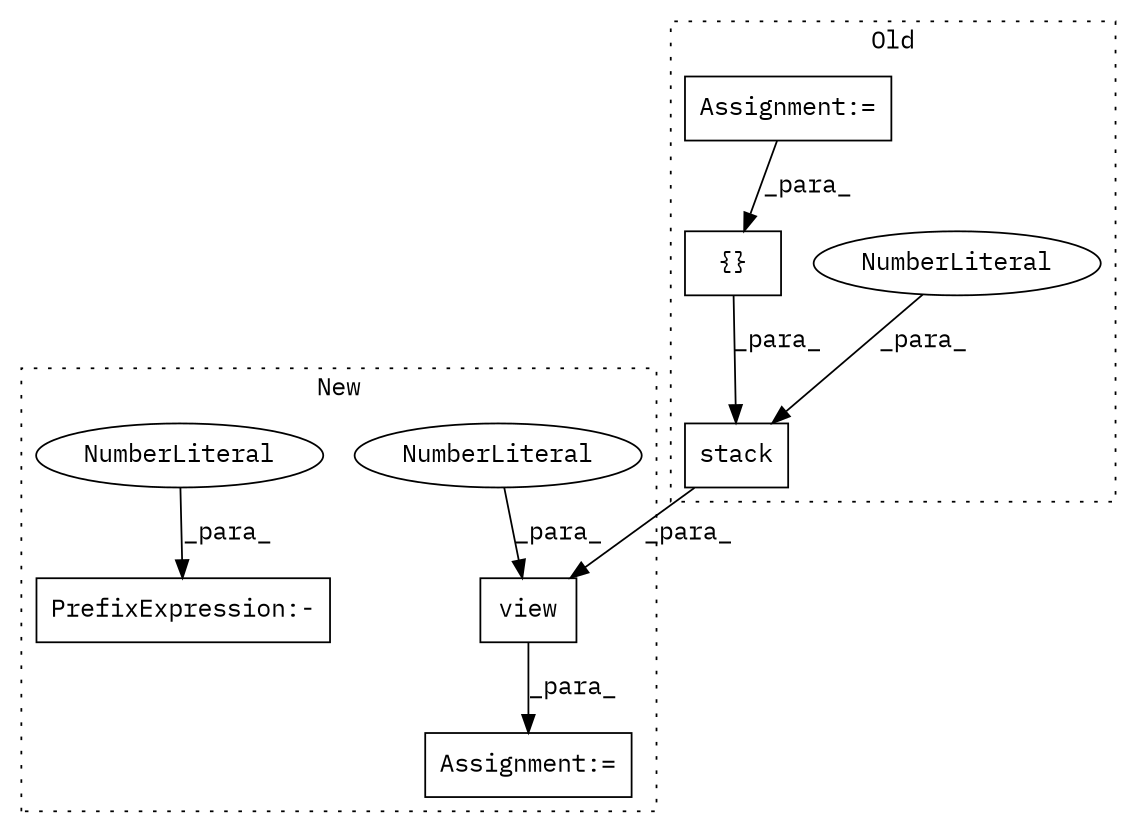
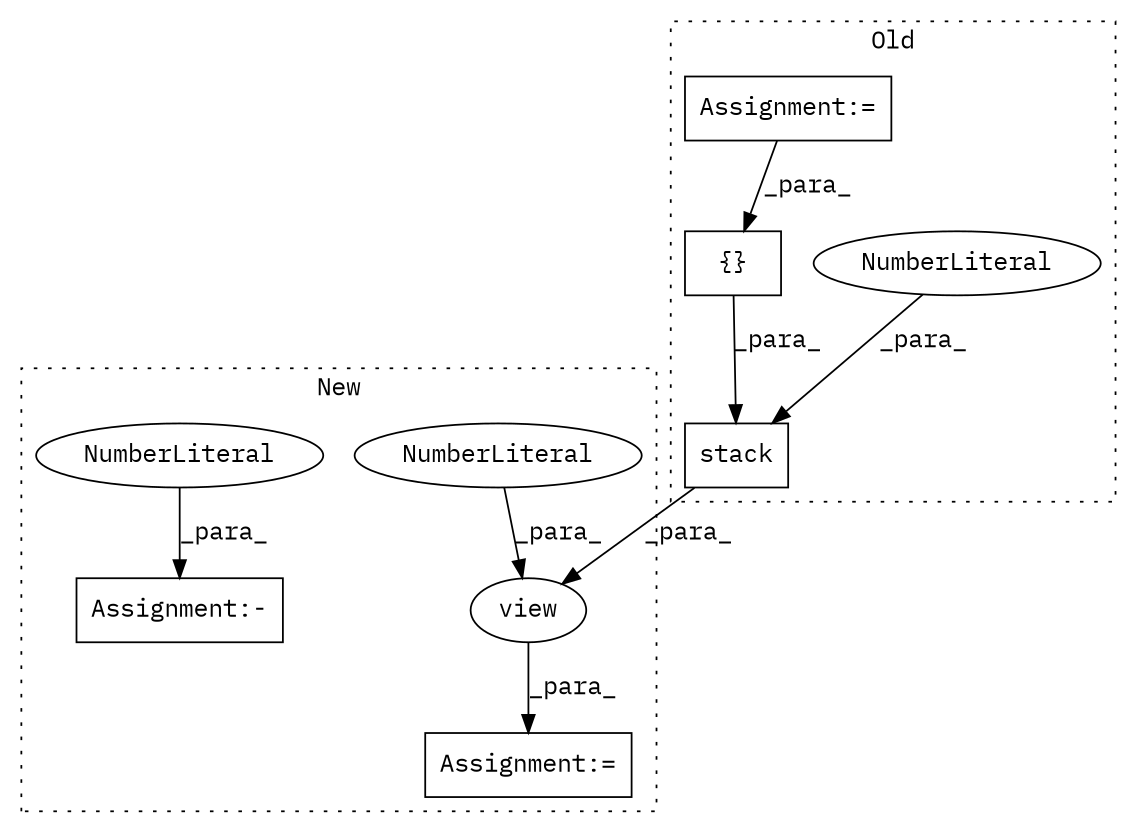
  digraph {
    fontname="IBM Plex Mono"
    node [a=34 fontname="IBM Plex Mono" l=1 shape=box]
    edge [fontname="IBM Plex Mono"]
    n1 [a=32 l="6,1" label=stack s="2934,2963"]
    n2 [label=NumberLiteral s=2962 shape=ellipse]
    n3 [a=7 label="Assignment:=" s=2880]
    n4 [a=4 l="1,1" label="{}" s="2949,2960"]
-   n5 [a=32 l="5,1" label=view s="2666,2675"]
+   n5 [a=32 l="5,1" label=view s="2666,2675" shape=ellipse]
    n6 [label=NumberLiteral s=2674 shape=ellipse]
-   n7 [a=38 label="PrefixExpression:-" s=2671]
+   n7 [a=38 label="Assignment:-" s=2671]
    n8 [label=NumberLiteral s=2672 shape=ellipse]
    n9 [a=7 label="Assignment:=" s=2659]
    subgraph cluster_1 {
      label=Old
      style=dotted
      n1
      n2
      n3
      n4
    }
    subgraph cluster_2 {
      label=New
      style=dotted
      n5
      n6
      n7
      n8
      n9
    }
    n1 -> n5 [label=_para_]
    n2 -> n1 [label=_para_]
    n3 -> n4 [label=_para_]
    n4 -> n1 [label=_para_]
    n5 -> n9 [label=_para_]
    n6 -> n5 [label=_para_]
    n8 -> n7 [label=_para_]
  }
